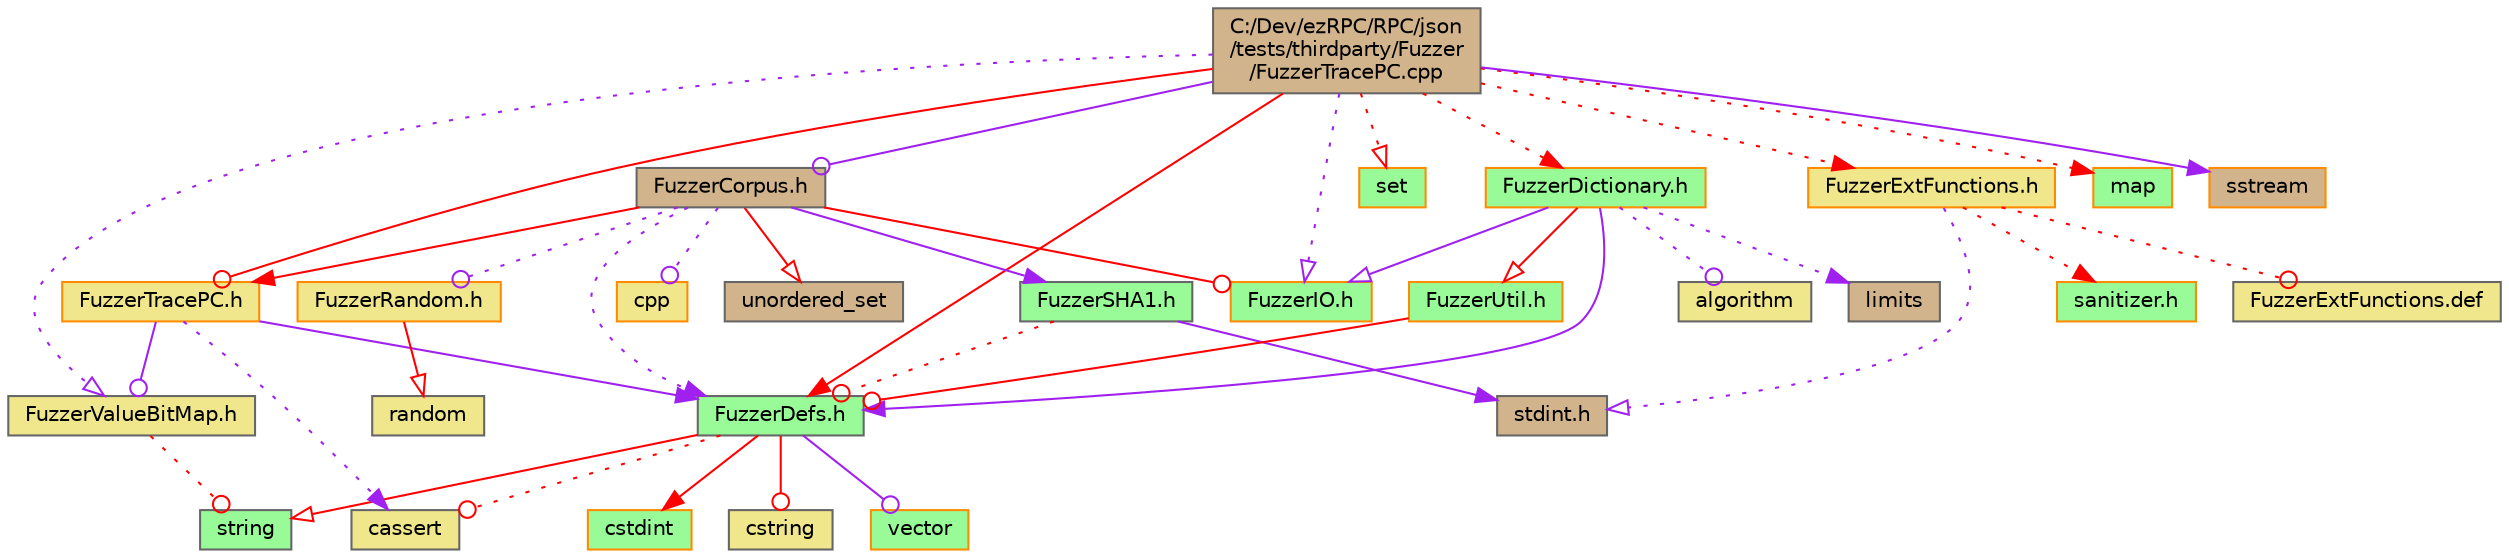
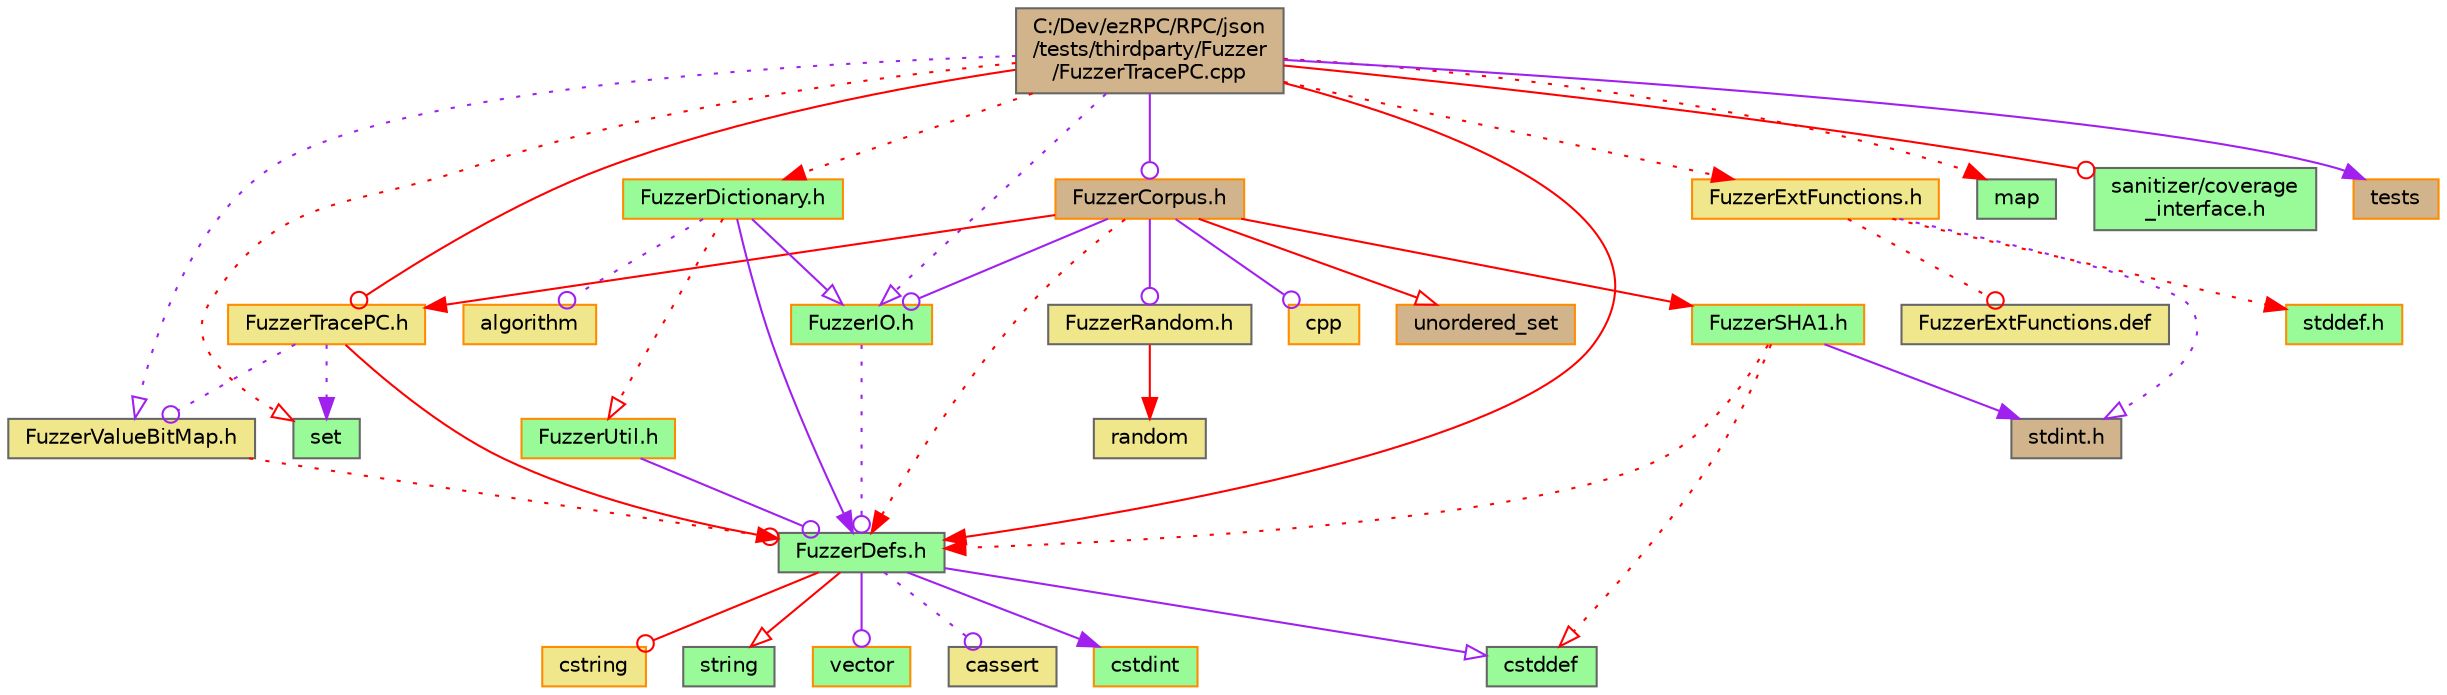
  digraph {
    node [color=gray40 fillcolor=palegreen fontname=Helvetica fontsize=10 shape=box style=filled]
    edge [arrowhead=odot color=purple fontname=Helvetica fontsize=10 labelfontname=Helvetica labelfontsize=10 style=solid]
    n1 [fillcolor=tan fontcolor=black height=0.2 label="C:/Dev/ezRPC/RPC/json\l/tests/thirdparty/Fuzzer\l/FuzzerTracePC.cpp" width=0.4]
-   n2 [fillcolor=tan height=0.2 label="FuzzerCorpus.h" width=0.4]
+   n2 [color=darkorange fillcolor=tan height=0.2 label="FuzzerCorpus.h" width=0.4]
    n3 [height=0.2 label="FuzzerDefs.h" width=0.4]
    n4 [color=darkorange height=0.2 label="FuzzerIO.h" width=0.4]
    n5 [color=darkorange fillcolor=khaki height=0.2 label="FuzzerTracePC.h" width=0.4]
    n6 [fillcolor=khaki height=0.2 label="FuzzerValueBitMap.h" width=0.4]
-   n7 [color=darkorange height=0.2 label=set width=0.4]
+   n7 [height=0.2 label=set width=0.4]
    n8 [color=darkorange height=0.2 label="FuzzerDictionary.h" width=0.4]
    n9 [color=darkorange fillcolor=khaki height=0.2 label="FuzzerExtFunctions.h" width=0.4]
-   n10 [color=darkorange height=0.2 label=map width=0.4]
-   n12 [color=darkorange fillcolor=tan height=0.2 label=sstream width=0.4]
-   n13 [color=darkorange fillcolor=khaki height=0.2 label="FuzzerRandom.h" width=0.4]
-   n14 [height=0.2 label="FuzzerSHA1.h" width=0.4]
+   n10 [height=0.2 label=map width=0.4]
+   n11 [height=0.2 label="sanitizer/coverage\l_interface.h" width=0.4]
+   n12 [color=darkorange fillcolor=tan height=0.2 label=tests width=0.4]
+   n13 [fillcolor=khaki height=0.2 label="FuzzerRandom.h" width=0.4]
+   n14 [color=darkorange height=0.2 label="FuzzerSHA1.h" width=0.4]
    n15 [color=darkorange fillcolor=khaki height=0.2 label=cpp width=0.4]
-   n16 [fillcolor=tan height=0.2 label=unordered_set width=0.4]
+   n16 [color=darkorange fillcolor=tan height=0.2 label=unordered_set width=0.4]
    n17 [fillcolor=khaki height=0.2 label=cassert width=0.4]
+   n18 [height=0.2 label=cstddef width=0.4]
    n19 [color=darkorange height=0.2 label=cstdint width=0.4]
-   n20 [fillcolor=khaki height=0.2 label=cstring width=0.4]
+   n20 [color=darkorange fillcolor=khaki height=0.2 label=cstring width=0.4]
    n21 [height=0.2 label=string width=0.4]
    n22 [color=darkorange height=0.2 label=vector width=0.4]
    n23 [color=darkorange height=0.2 label="FuzzerUtil.h" width=0.4]
-   n24 [fillcolor=khaki height=0.2 label=algorithm width=0.4]
-   n25 [fillcolor=tan height=0.2 label=limits width=0.4]
+   n24 [color=darkorange fillcolor=khaki height=0.2 label=algorithm width=0.4]
    n26 [fillcolor=tan height=0.2 label="stdint.h" width=0.4]
-   n27 [color=darkorange height=0.2 label="sanitizer.h" width=0.4]
+   n27 [color=darkorange height=0.2 label="stddef.h" width=0.4]
    n28 [fillcolor=khaki height=0.2 label="FuzzerExtFunctions.def" width=0.4]
    n29 [fillcolor=khaki height=0.2 label=random width=0.4]
    n1 -> n2
    n1 -> n3 [arrowhead=normal color=red]
    n1 -> n4 [arrowhead=onormal style=dotted]
    n1 -> n5 [color=red]
    n1 -> n6 [arrowhead=onormal style=dotted]
    n1 -> n7 [arrowhead=onormal color=red style=dotted]
    n1 -> n8 [arrowhead=normal color=red style=dotted]
    n1 -> n9 [arrowhead=normal color=red style=dotted]
    n1 -> n10 [arrowhead=normal color=red style=dotted]
+   n1 -> n11 [color=red]
    n1 -> n12 [arrowhead=normal]
-   n2 -> n3 [arrowhead=normal style=dotted]
-   n2 -> n4 [color=red]
+   n2 -> n3 [arrowhead=normal color=red style=dotted]
+   n2 -> n4
    n2 -> n5 [arrowhead=normal color=red]
-   n2 -> n13 [style=dotted]
-   n2 -> n14 [arrowhead=normal]
-   n2 -> n15 [style=dotted]
+   n2 -> n13
+   n2 -> n14 [arrowhead=normal color=red]
+   n2 -> n15
    n2 -> n16 [arrowhead=onormal color=red]
-   n3 -> n17 [color=red style=dotted]
-   n3 -> n19 [arrowhead=normal color=red]
+   n3 -> n17 [style=dotted]
+   n3 -> n18 [arrowhead=onormal]
+   n3 -> n19 [arrowhead=normal]
    n3 -> n20 [color=red]
    n3 -> n21 [arrowhead=onormal color=red]
    n3 -> n22
-   n5 -> n3 [arrowhead=normal]
-   n5 -> n6
-   n5 -> n17 [arrowhead=normal style=dotted]
-   n6 -> n21 [color=red style=dotted]
+   n4 -> n3 [style=dotted]
+   n5 -> n3 [arrowhead=normal color=red]
+   n5 -> n6 [style=dotted]
+   n5 -> n7 [arrowhead=normal style=dotted]
+   n6 -> n3 [color=red style=dotted]
    n8 -> n3 [arrowhead=normal]
    n8 -> n4 [arrowhead=onormal]
-   n8 -> n23 [arrowhead=onormal color=red]
+   n8 -> n23 [arrowhead=onormal color=red style=dotted]
    n8 -> n24 [style=dotted]
-   n8 -> n25 [arrowhead=normal style=dotted]
    n9 -> n26 [arrowhead=onormal style=dotted]
    n9 -> n27 [arrowhead=normal color=red style=dotted]
    n9 -> n28 [color=red style=dotted]
-   n13 -> n29 [arrowhead=onormal color=red]
-   n14 -> n3 [color=red style=dotted]
+   n13 -> n29 [arrowhead=normal color=red]
+   n14 -> n3 [arrowhead=normal color=red style=dotted]
+   n14 -> n18 [arrowhead=onormal color=red style=dotted]
    n14 -> n26 [arrowhead=normal]
-   n23 -> n3 [color=red]
+   n23 -> n3
  }
